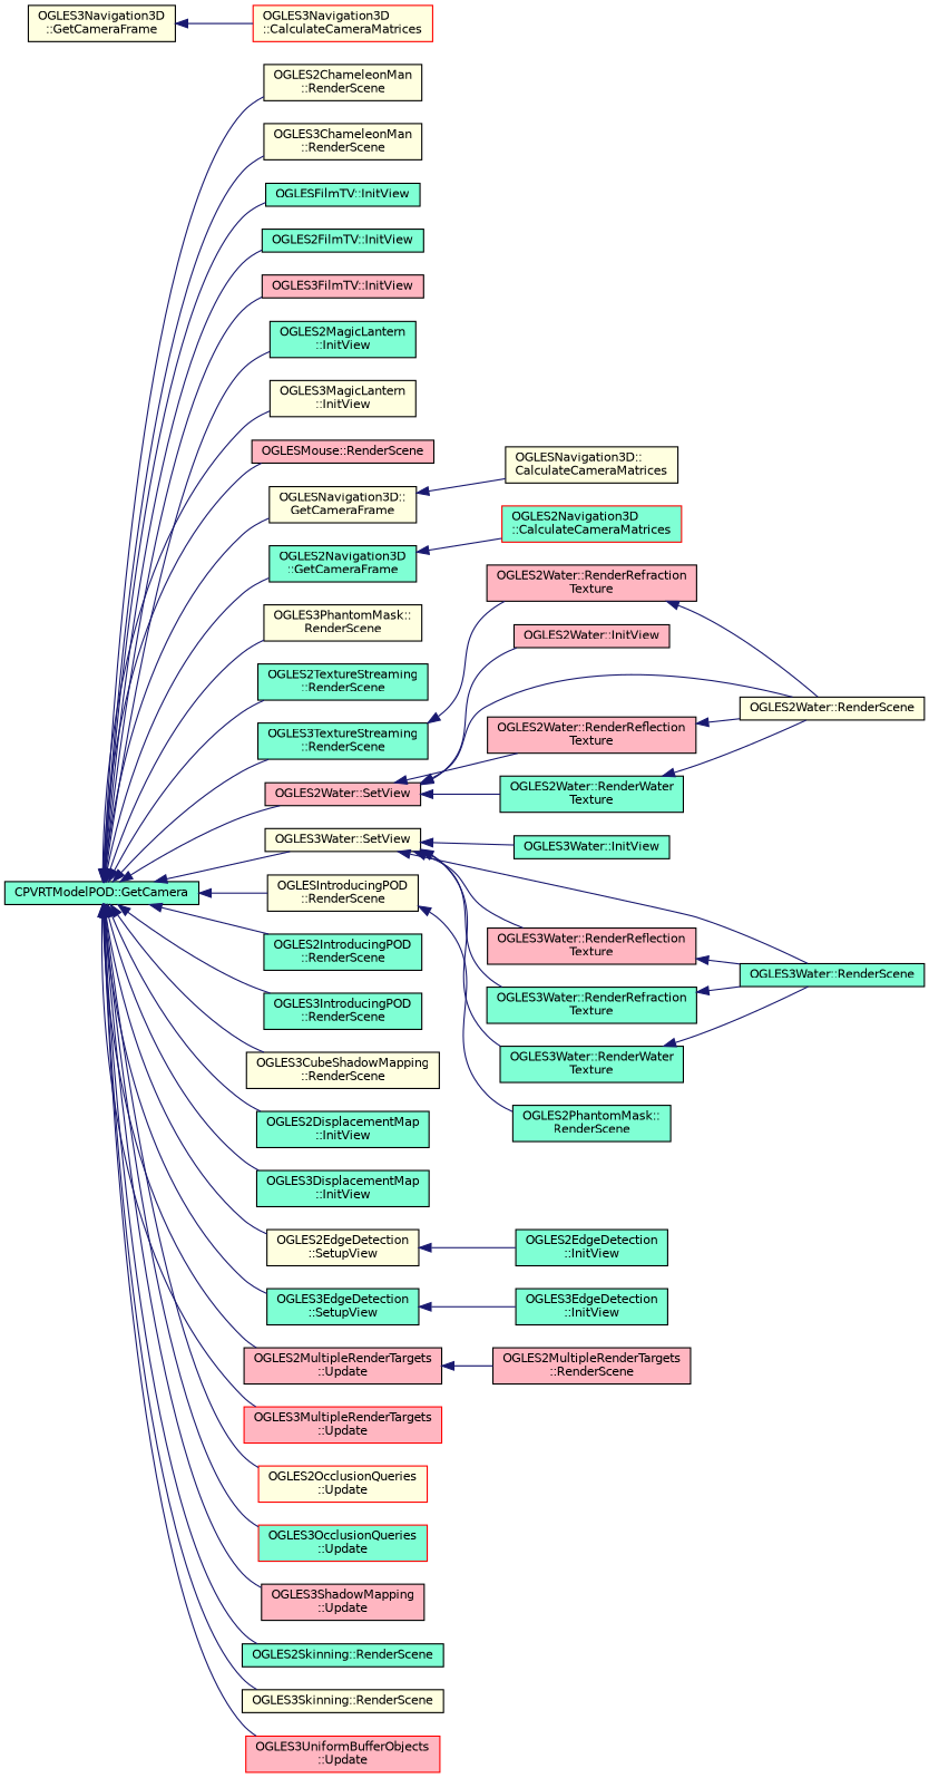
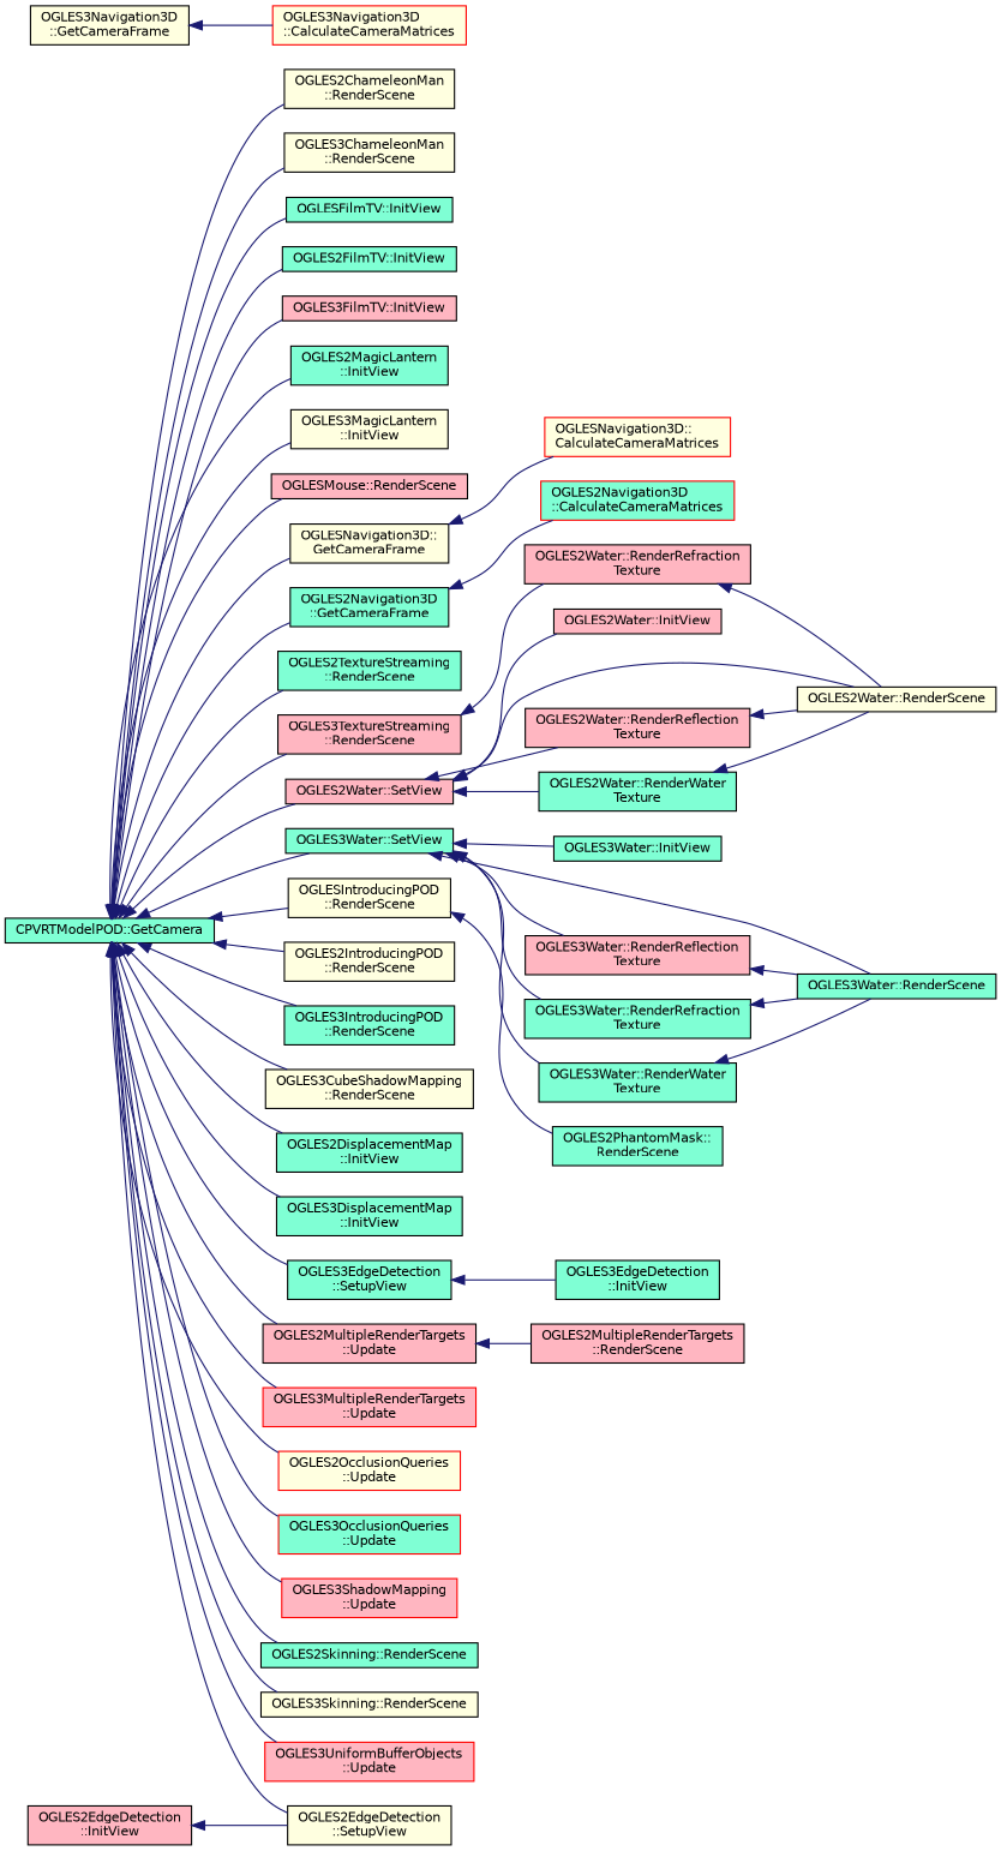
  digraph {
    rankdir=LR
    node [color=black fillcolor=aquamarine fontname=Helvetica fontsize=10 shape=record style=filled]
    edge [color=midnightblue dir=back fontname=Helvetica fontsize=10 labelfontname=Helvetica labelfontsize=10 style=solid]
    n1 [fontcolor=black height=0.2 label="CPVRTModelPOD::GetCamera" width=0.4]
    n2 [fillcolor=lightyellow height=0.2 label="OGLES2ChameleonMan\l::RenderScene" width=0.4]
    n3 [fillcolor=lightyellow height=0.2 label="OGLES3ChameleonMan\l::RenderScene" width=0.4]
    n4 [height=0.2 label="OGLESFilmTV::InitView" width=0.4]
    n5 [height=0.2 label="OGLES2FilmTV::InitView" width=0.4]
    n6 [fillcolor=lightpink height=0.2 label="OGLES3FilmTV::InitView" width=0.4]
    n7 [height=0.2 label="OGLES2MagicLantern\l::InitView" width=0.4]
    n8 [fillcolor=lightyellow height=0.2 label="OGLES3MagicLantern\l::InitView" width=0.4]
    n9 [fillcolor=lightpink height=0.2 label="OGLESMouse::RenderScene" width=0.4]
    n10 [fillcolor=lightyellow height=0.2 label="OGLESNavigation3D::\lGetCameraFrame" width=0.4]
    n11 [height=0.2 label="OGLES2Navigation3D\l::GetCameraFrame" width=0.4]
-   n12 [fillcolor=lightyellow height=0.2 label="OGLES3PhantomMask::\lRenderScene" width=0.4]
    n13 [height=0.2 label="OGLES2TextureStreaming\l::RenderScene" width=0.4]
-   n14 [height=0.2 label="OGLES3TextureStreaming\l::RenderScene" width=0.4]
+   n14 [fillcolor=lightpink height=0.2 label="OGLES3TextureStreaming\l::RenderScene" width=0.4]
    n15 [fillcolor=lightpink height=0.2 label="OGLES2Water::SetView" width=0.4]
-   n16 [fillcolor=lightyellow height=0.2 label="OGLES3Water::SetView" width=0.4]
+   n16 [height=0.2 label="OGLES3Water::SetView" width=0.4]
    n17 [fillcolor=lightyellow height=0.2 label="OGLESIntroducingPOD\l::RenderScene" width=0.4]
-   n18 [height=0.2 label="OGLES2IntroducingPOD\l::RenderScene" width=0.4]
+   n18 [fillcolor=lightyellow height=0.2 label="OGLES2IntroducingPOD\l::RenderScene" width=0.4]
    n19 [height=0.2 label="OGLES3IntroducingPOD\l::RenderScene" width=0.4]
    n20 [fillcolor=lightyellow height=0.2 label="OGLES3CubeShadowMapping\l::RenderScene" width=0.4]
    n21 [height=0.2 label="OGLES2DisplacementMap\l::InitView" width=0.4]
    n22 [height=0.2 label="OGLES3DisplacementMap\l::InitView" width=0.4]
    n23 [fillcolor=lightyellow height=0.2 label="OGLES2EdgeDetection\l::SetupView" width=0.4]
    n24 [height=0.2 label="OGLES3EdgeDetection\l::SetupView" width=0.4]
    n25 [fillcolor=lightpink height=0.2 label="OGLES2MultipleRenderTargets\l::Update" width=0.4]
    n26 [color=red fillcolor=lightpink height=0.2 label="OGLES3MultipleRenderTargets\l::Update" width=0.4]
    n27 [color=red fillcolor=lightyellow height=0.2 label="OGLES2OcclusionQueries\l::Update" width=0.4]
    n28 [color=red height=0.2 label="OGLES3OcclusionQueries\l::Update" width=0.4]
-   n29 [fillcolor=lightpink height=0.2 label="OGLES3ShadowMapping\l::Update" width=0.4]
+   n29 [color=red fillcolor=lightpink height=0.2 label="OGLES3ShadowMapping\l::Update" width=0.4]
    n30 [height=0.2 label="OGLES2Skinning::RenderScene" width=0.4]
    n31 [fillcolor=lightyellow height=0.2 label="OGLES3Skinning::RenderScene" width=0.4]
    n32 [color=red fillcolor=lightpink height=0.2 label="OGLES3UniformBufferObjects\l::Update" width=0.4]
-   n33 [fillcolor=lightyellow height=0.2 label="OGLESNavigation3D::\lCalculateCameraMatrices" width=0.4]
+   n33 [color=red fillcolor=lightyellow height=0.2 label="OGLESNavigation3D::\lCalculateCameraMatrices" width=0.4]
    n34 [color=red height=0.2 label="OGLES2Navigation3D\l::CalculateCameraMatrices" width=0.4]
    n35 [fillcolor=lightyellow height=0.2 label="OGLES3Navigation3D\l::GetCameraFrame" width=0.4]
    n36 [color=red fillcolor=lightyellow height=0.2 label="OGLES3Navigation3D\l::CalculateCameraMatrices" width=0.4]
    n37 [height=0.2 label="OGLES2PhantomMask::\lRenderScene" width=0.4]
    n38 [fillcolor=lightpink height=0.2 label="OGLES2Water::RenderRefraction\lTexture" width=0.4]
    n39 [fillcolor=lightpink height=0.2 label="OGLES2Water::InitView" width=0.4]
    n40 [fillcolor=lightyellow height=0.2 label="OGLES2Water::RenderScene" width=0.4]
    n41 [fillcolor=lightpink height=0.2 label="OGLES2Water::RenderReflection\lTexture" width=0.4]
    n42 [height=0.2 label="OGLES2Water::RenderWater\lTexture" width=0.4]
    n43 [height=0.2 label="OGLES3Water::InitView" width=0.4]
    n44 [height=0.2 label="OGLES3Water::RenderScene" width=0.4]
    n45 [fillcolor=lightpink height=0.2 label="OGLES3Water::RenderReflection\lTexture" width=0.4]
    n46 [height=0.2 label="OGLES3Water::RenderRefraction\lTexture" width=0.4]
    n47 [height=0.2 label="OGLES3Water::RenderWater\lTexture" width=0.4]
-   n48 [height=0.2 label="OGLES2EdgeDetection\l::InitView" width=0.4]
+   n48 [fillcolor=lightpink height=0.2 label="OGLES2EdgeDetection\l::InitView" width=0.4]
    n49 [height=0.2 label="OGLES3EdgeDetection\l::InitView" width=0.4]
    n50 [fillcolor=lightpink height=0.2 label="OGLES2MultipleRenderTargets\l::RenderScene" width=0.4]
    n1 -> n2
    n1 -> n3
    n1 -> n4
    n1 -> n5
    n1 -> n6
    n1 -> n7
    n1 -> n8
    n1 -> n9
    n1 -> n10
    n1 -> n11
-   n1 -> n12
    n1 -> n13
    n1 -> n14
    n1 -> n15
    n1 -> n16
    n1 -> n17
    n1 -> n18
    n1 -> n19
    n1 -> n20
    n1 -> n21
    n1 -> n22
    n1 -> n23
    n1 -> n24
    n1 -> n25
    n1 -> n26
    n1 -> n27
    n1 -> n28
    n1 -> n29
    n1 -> n30
    n1 -> n31
    n1 -> n32
    n10 -> n33
    n11 -> n34
    n14 -> n38
    n15 -> n39
    n15 -> n40
    n15 -> n41
    n15 -> n42
    n16 -> n43
    n16 -> n44
    n16 -> n45
    n16 -> n46
    n16 -> n47
    n17 -> n37
-   n23 -> n48
+   n48 -> n23
    n24 -> n49
    n25 -> n50
    n35 -> n36
    n38 -> n40
    n41 -> n40
    n42 -> n40
    n45 -> n44
    n46 -> n44
    n47 -> n44
  }
